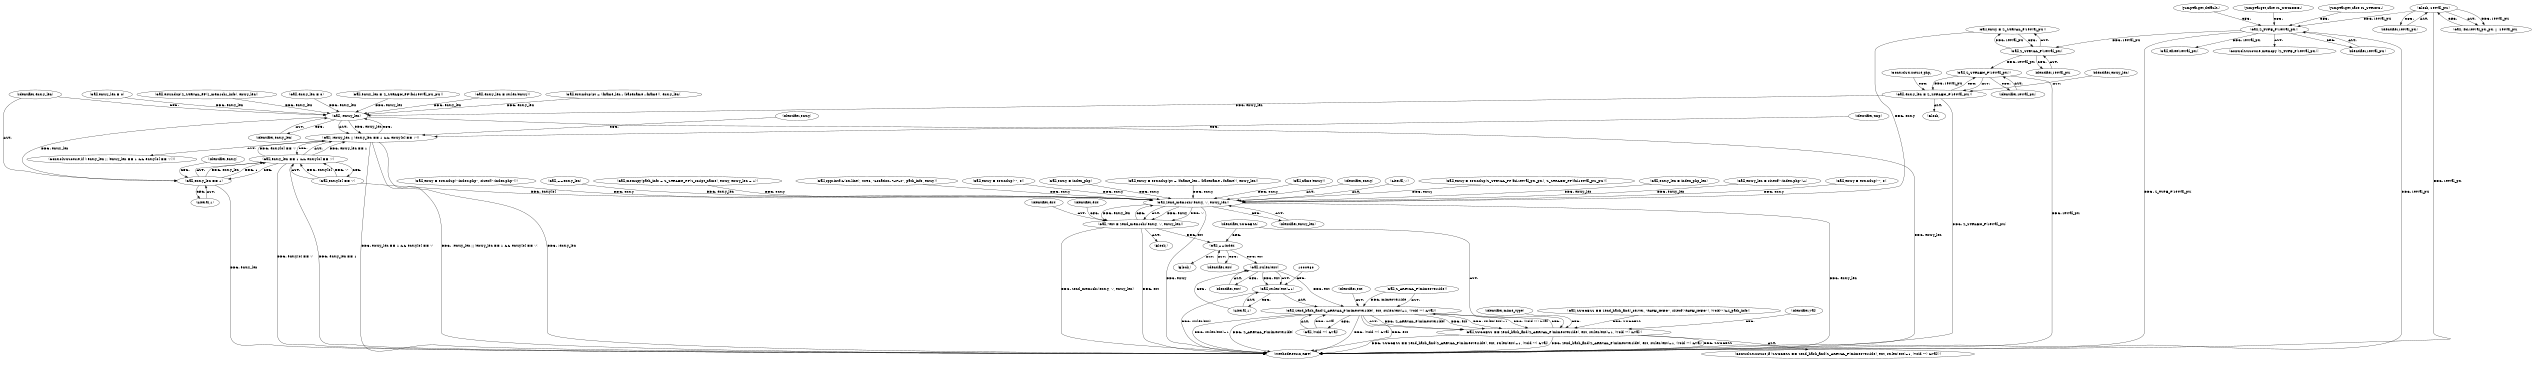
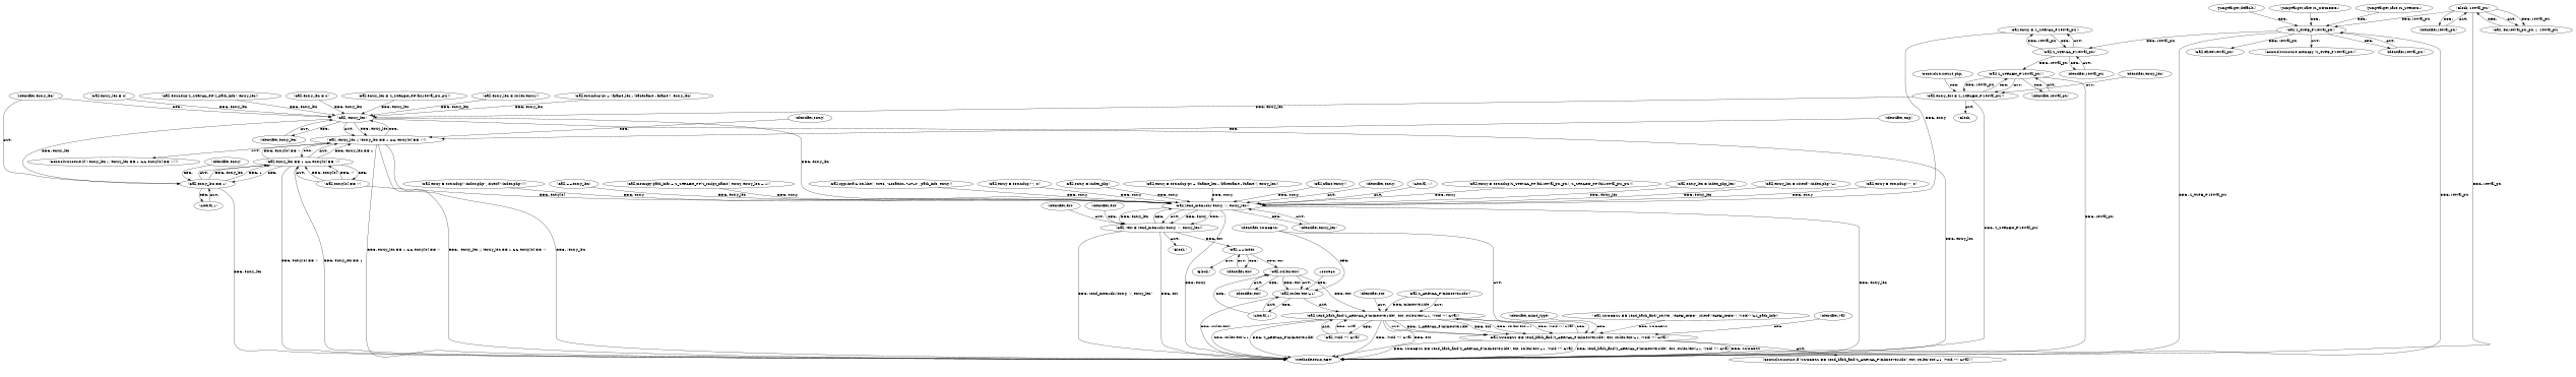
  digraph {
    n1 [label="(Call,Z_STRLEN_P(retval_ptr))"]
-   n2 [label="(Call,entry_len = Z_STRLEN_P(retval_ptr))"]
+   n2 [label="(Call,entry_ext = Z_STRLEN_P(retval_ptr))"]
    n3 [label="(MethodReturn,RET)"]
    n4 [label="(Identifier,retval_ptr)"]
    n5 [label="(Call,!entry_len)"]
    n6 [label="(Block,)"]
    n7 [label="(Call,Z_STRVAL_P(retval_ptr))"]
    n8 [label="(Call,entry = Z_STRVAL_P(retval_ptr))"]
    n9 [label="(Identifier,retval_ptr)"]
    n10 [label="(Call,zend_memrchr(entry, '.', entry_len))"]
    n11 [label="(Call,Z_TYPE_P(retval_ptr))"]
    n12 [label="(Call,efree(retval_ptr))"]
    n13 [label="(ControlStructure,memcpy (Z_TYPE_P(retval_ptr)))"]
    n14 [label="(Identifier,retval_ptr)"]
    n15 [label="(Block,!retval_ptr)"]
    n16 [label="(Call,!fci.retval_ptr_ptr || !retval_ptr)"]
    n17 [label="(Identifier,retval_ptr)"]
    n18 [label="(Call,!entry_len || (entry_len == 1 && entry[0] == '/'))"]
    n19 [label="(Call,entry_len == 1)"]
    n20 [label="(Identifier,entry_len)"]
    n21 [label="(Call,entry_len == 1 && entry[0] == '/')"]
    n22 [label="(ControlStructure,if (!entry_len || (entry_len == 1 && entry[0] == '/')))"]
    n23 [label="(Literal,1)"]
    n24 [label="(Call,*ext = zend_memrchr(entry, '.', entry_len))"]
    n25 [label="(Identifier,entry_len)"]
    n26 [label="(Call,entry[0] == '/')"]
    n27 [label="(Call,++index)"]
    n28 [label="(Block,)"]
    n29 [label="(Call,strlen(ext))"]
    n30 [label="(Identifier,ext)"]
    n31 [label="(Block,)"]
    n32 [label="(Call,zend_hash_find(Z_ARRVAL_P(mimeoverride), ext, strlen(ext)+1, (void **) &val))"]
    n33 [label="(Call,strlen(ext)+1)"]
    n34 [label="(Identifier,ext)"]
    n35 [label="(Call,SUCCESS == zend_hash_find(Z_ARRVAL_P(mimeoverride), ext, strlen(ext)+1, (void **) &val))"]
    n36 [label="(Call,(void **) &val)"]
    n37 [label="(Literal,1)"]
    n38 [label="(ControlStructure,if (SUCCESS == zend_hash_find(Z_ARRVAL_P(mimeoverride), ext, strlen(ext)+1, (void **) &val)))"]
    n39 [label="(Call,entry = index_php)"]
    n40 [label="(JumpTarget,case IS_STRING:)"]
    n41 [label="(Call,entry = estrndup(pt + (fname_len - (basename - fname)), entry_len))"]
    n42 [label="(Identifier,ext)"]
    n43 [label="(ControlStructure,php;)"]
    n44 [label="(Call,Z_ARRVAL_P(mimeoverride))"]
    n45 [label="(Call,name(entry))"]
    n46 [label="(Identifier,entry)"]
    n47 [label="(Identifier,mime_type)"]
    n48 [label="(Call,SUCCESS == zend_hash_find(_server, \"PATH_INFO\", sizeof(\"PATH_INFO\"), (void**)&z_path_info))"]
    n49 [label="(Literal,'.')"]
    n50 [label="(Call,entry = estrndup(Z_STRVAL_PP(fci.retval_ptr_ptr), Z_STRLEN_PP(fci.retval_ptr_ptr)))"]
    n51 [label="(Call,entry_len = index_php_len)"]
    n52 [label="(Identifier,entry)"]
-   n53 [label="(Call,estrndup(Z_STRVAL_PP(z_memrchr_info), entry_len))"]
+   n53 [label="(Call,estrndup(Z_STRVAL_PP(z_path_info), entry_len))"]
    n54 [label="(Identifier,ext)"]
    n55 [label="(Call,entry_len = sizeof(\"/index.php\")-1)"]
    n56 [label="(Call,entry_len = 0)"]
    n57 [label="(Call,entry = estrndup(\"\", 0))"]
    n58 [label="(Call,entry_len = Z_STRLEN_PP(fci.retval_ptr_ptr))"]
    n59 [label="(Identifier,tmp)"]
    n60 [label="(Identifier,entry)"]
    n61 [label="(Call,entry = estrndup(\"/index.php\", sizeof(\"/index.php\")))"]
    n62 [label="(Call,++entry_len)"]
    n63 [label="(Identifier,entry_len)"]
    n64 [label="(Call,memcpy(path_info + Z_STRLEN_PP(z_script_name), entry, entry_len + 1))"]
    n65 [label="(Identifier,val)"]
    n66 [label="(Call,entry_len = strlen(entry))"]
    n67 [label="(Identifier,entry_len)"]
    n68 [label="(Call,estrndup(pt + (fname_len - (basename - fname)), entry_len))"]
    n69 [label="(Identifier,ext)"]
    n70 [label="(Identifier,SUCCESS)"]
    n71 [label="(Call,entry_len = 0)"]
    n72 [label="(JumpTarget,default:)"]
    n73 [label="(JumpTarget,case IS_UNICODE:)"]
    n74 [label="(Call,spprintf(&(ctr.line), 4096, \"Location: %s%s\", path_info, entry))"]
    n75 [label="(Call,entry = estrndup(\"\", 0))"]
    1000980
    n1 -> n2 [label="AST: "]
    n1 -> n2 [label="DDG: retval_ptr"]
    n1 -> n3 [label="DDG: retval_ptr"]
    n1 -> n4 [label="CFG: "]
    n2 -> n1 [label="CFG: "]
    n2 -> n3 [label="DDG: Z_STRLEN_P(retval_ptr)"]
    n2 -> n5 [label="DDG: entry_len"]
    n2 -> n6 [label="AST: "]
    n4 -> n1 [label="AST: "]
    n5 -> n3 [label="DDG: entry_len"]
+   n5 -> n10 [label="DDG: entry_len"]
    n5 -> n18 [label="AST: "]
    n5 -> n18 [label="DDG: entry_len"]
    n5 -> n19 [label="DDG: entry_len"]
    n5 -> n20 [label="CFG: "]
    n7 -> n1 [label="DDG: retval_ptr"]
    n7 -> n8 [label="AST: "]
    n7 -> n8 [label="DDG: retval_ptr"]
    n7 -> n9 [label="CFG: "]
    n8 -> n7 [label="CFG: "]
    n8 -> n10 [label="DDG: entry"]
    n9 -> n7 [label="AST: "]
    n10 -> n3 [label="DDG: entry_len"]
    n10 -> n3 [label="DDG: entry"]
    n10 -> n24 [label="AST: "]
    n10 -> n24 [label="DDG: entry"]
    n10 -> n24 [label="DDG: '.'"]
    n10 -> n24 [label="DDG: entry_len"]
    n10 -> n25 [label="CFG: "]
    n11 -> n3 [label="DDG: retval_ptr"]
    n11 -> n3 [label="DDG: Z_TYPE_P(retval_ptr)"]
    n11 -> n7 [label="DDG: retval_ptr"]
    n11 -> n12 [label="DDG: retval_ptr"]
    n11 -> n13 [label="AST: "]
    n11 -> n14 [label="CFG: "]
    n14 -> n11 [label="AST: "]
    n15 -> n3 [label="DDG: retval_ptr"]
    n15 -> n11 [label="DDG: retval_ptr"]
    n15 -> n16 [label="AST: "]
    n15 -> n16 [label="DDG: retval_ptr"]
    n15 -> n17 [label="CFG: "]
    n16 -> n15 [label="CFG: "]
    n17 -> n15 [label="AST: "]
    n18 -> n3 [label="DDG: entry_len == 1 && entry[0] == '/'"]
    n18 -> n3 [label="DDG: !entry_len"]
    n18 -> n3 [label="DDG: !entry_len || (entry_len == 1 && entry[0] == '/')"]
    n18 -> n5 [label="CFG: "]
    n18 -> n21 [label="CFG: "]
    n18 -> n22 [label="AST: "]
    n19 -> n3 [label="DDG: entry_len"]
    n19 -> n21 [label="AST: "]
    n19 -> n21 [label="DDG: entry_len"]
    n19 -> n21 [label="DDG: 1"]
    n19 -> n23 [label="CFG: "]
    n20 -> n5 [label="AST: "]
    n21 -> n3 [label="DDG: entry[0] == '/'"]
    n21 -> n3 [label="DDG: entry_len == 1"]
    n21 -> n18 [label="AST: "]
    n21 -> n18 [label="DDG: entry_len == 1"]
    n21 -> n18 [label="DDG: entry[0] == '/'"]
    n21 -> n19 [label="CFG: "]
    n21 -> n26 [label="CFG: "]
    n23 -> n19 [label="AST: "]
    n24 -> n3 [label="DDG: ext"]
    n24 -> n3 [label="DDG: zend_memrchr(entry, '.', entry_len)"]
    n24 -> n10 [label="CFG: "]
    n24 -> n27 [label="DDG: ext"]
    n24 -> n28 [label="AST: "]
    n25 -> n10 [label="AST: "]
    n26 -> n10 [label="DDG: entry[0]"]
    n26 -> n21 [label="AST: "]
    n26 -> n21 [label="DDG: entry[0]"]
    n26 -> n21 [label="DDG: '/'"]
    n27 -> n29 [label="DDG: ext"]
    n27 -> n30 [label="CFG: "]
    n27 -> n31 [label="AST: "]
    n29 -> n32 [label="DDG: ext"]
    n29 -> n33 [label="AST: "]
    n29 -> n33 [label="DDG: ext"]
    n29 -> n34 [label="CFG: "]
    n30 -> n27 [label="AST: "]
    n32 -> n3 [label="DDG: Z_ARRVAL_P(mimeoverride)"]
    n32 -> n3 [label="DDG: (void **) &val"]
    n32 -> n3 [label="DDG: ext"]
    n32 -> n3 [label="DDG: strlen(ext)+1"]
    n32 -> n35 [label="AST: "]
    n32 -> n35 [label="DDG: Z_ARRVAL_P(mimeoverride)"]
    n32 -> n35 [label="DDG: ext"]
    n32 -> n35 [label="DDG: strlen(ext)+1"]
    n32 -> n35 [label="DDG: (void **) &val"]
    n32 -> n36 [label="CFG: "]
    n33 -> n3 [label="DDG: strlen(ext)"]
    n33 -> n32 [label="AST: "]
    n33 -> n37 [label="CFG: "]
    n34 -> n29 [label="AST: "]
    n35 -> n3 [label="DDG: SUCCESS == zend_hash_find(Z_ARRVAL_P(mimeoverride), ext, strlen(ext)+1, (void **) &val)"]
    n35 -> n3 [label="DDG: zend_hash_find(Z_ARRVAL_P(mimeoverride), ext, strlen(ext)+1, (void **) &val)"]
    n35 -> n3 [label="DDG: SUCCESS"]
    n35 -> n32 [label="CFG: "]
    n35 -> n38 [label="AST: "]
    n36 -> n32 [label="AST: "]
    n36 -> n32 [label="DDG: &val"]
    n37 -> n29 [label="CFG: "]
    n37 -> n33 [label="AST: "]
    n39 -> n10 [label="DDG: entry"]
    n40 -> n11 [label="CFG: "]
    n41 -> n10 [label="DDG: entry"]
    n42 -> n24 [label="AST: "]
    n43 -> n2 [label="CFG: "]
    n44 -> n32 [label="AST: "]
    n44 -> n32 [label="DDG: mimeoverride"]
    n45 -> n10 [label="DDG: entry"]
    n46 -> n10 [label="AST: "]
    n47 -> n35 [label="CFG: "]
    n48 -> n35 [label="DDG: SUCCESS"]
    n49 -> n10 [label="AST: "]
    n50 -> n10 [label="DDG: entry"]
    n51 -> n10 [label="DDG: entry_len"]
    n52 -> n18 [label="CFG: "]
    n53 -> n5 [label="DDG: entry_len"]
    n54 -> n24 [label="CFG: "]
    n55 -> n10 [label="DDG: entry_len"]
    n56 -> n5 [label="DDG: entry_len"]
    n57 -> n10 [label="DDG: entry"]
    n58 -> n5 [label="DDG: entry_len"]
    n59 -> n18 [label="CFG: "]
    n60 -> n19 [label="CFG: "]
    n61 -> n10 [label="DDG: entry"]
    n62 -> n10 [label="DDG: entry_len"]
    n63 -> n2 [label="AST: "]
    n64 -> n10 [label="DDG: entry"]
    n65 -> n35 [label="CFG: "]
    n66 -> n5 [label="DDG: entry_len"]
    n67 -> n5 [label="CFG: "]
    n67 -> n19 [label="AST: "]
    n68 -> n5 [label="DDG: entry_len"]
    n69 -> n32 [label="AST: "]
-   n70 -> n27 [label="CFG: "]
+   n70 -> n33 [label="CFG: "]
    n70 -> n35 [label="AST: "]
    n71 -> n5 [label="DDG: entry_len"]
    n72 -> n11 [label="CFG: "]
    n73 -> n11 [label="CFG: "]
    n74 -> n10 [label="DDG: entry"]
    n75 -> n10 [label="DDG: entry"]
    1000980 -> n33 [label="CFG: "]
  }
